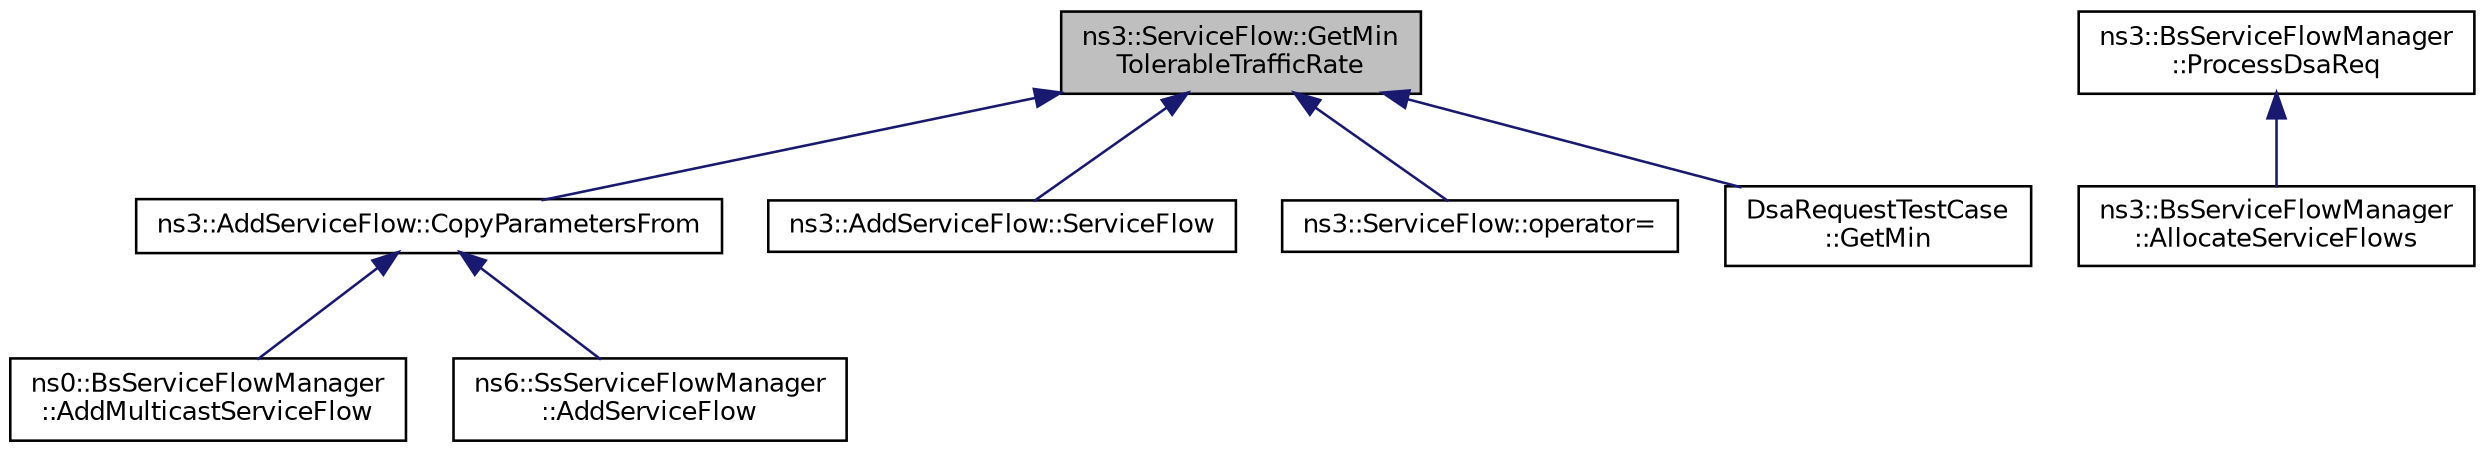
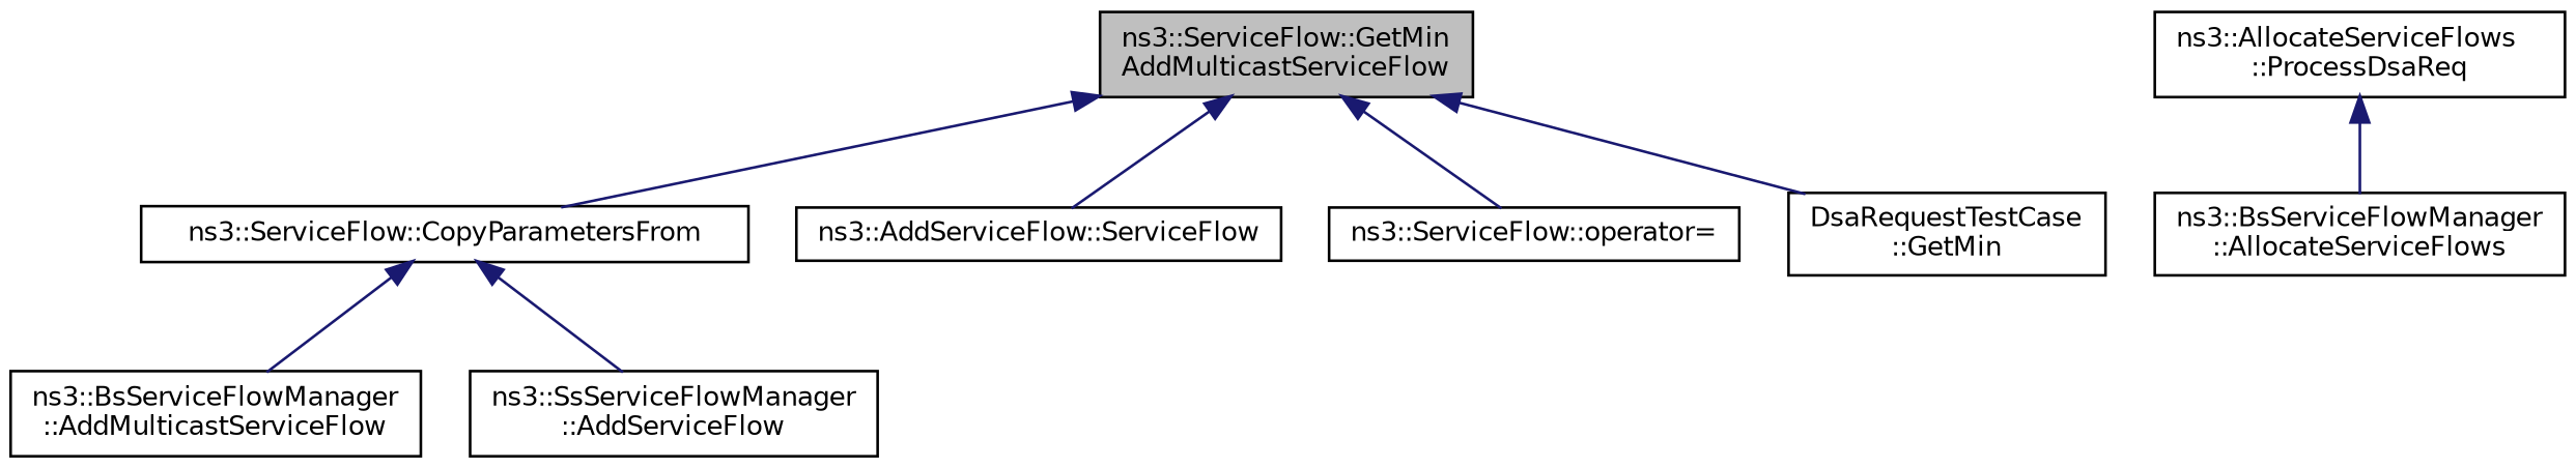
  digraph {
    rankdir=TB
    node [color=black fillcolor=white fontname=Helvetica fontsize=10 shape=record style=filled]
    edge [color=midnightblue dir=back fontname=Helvetica fontsize=10 labelfontname=Helvetica labelfontsize=10 style=solid]
-   n1 [fillcolor=grey75 fontcolor=black height=0.2 label="ns3::ServiceFlow::GetMin\lTolerableTrafficRate" width=0.4]
-   n2 [height=0.2 label="ns3::AddServiceFlow::CopyParametersFrom" width=0.4]
+   n1 [fillcolor=grey75 fontcolor=black height=0.2 label="ns3::ServiceFlow::GetMin\lAddMulticastServiceFlow" width=0.4]
+   n2 [height=0.2 label="ns3::ServiceFlow::CopyParametersFrom" width=0.4]
    n3 [height=0.2 label="ns3::AddServiceFlow::ServiceFlow" width=0.4]
    n4 [height=0.2 label="ns3::ServiceFlow::operator=" width=0.4]
    n5 [height=0.2 label="DsaRequestTestCase\l::GetMin" width=0.4]
-   n6 [height=0.2 label="ns0::BsServiceFlowManager\l::AddMulticastServiceFlow" width=0.4]
-   n7 [height=0.2 label="ns6::SsServiceFlowManager\l::AddServiceFlow" width=0.4]
-   n8 [height=0.2 label="ns3::BsServiceFlowManager\l::ProcessDsaReq" width=0.4]
+   n6 [height=0.2 label="ns3::BsServiceFlowManager\l::AddMulticastServiceFlow" width=0.4]
+   n7 [height=0.2 label="ns3::SsServiceFlowManager\l::AddServiceFlow" width=0.4]
+   n8 [height=0.2 label="ns3::AllocateServiceFlows\l::ProcessDsaReq" width=0.4]
    n9 [height=0.2 label="ns3::BsServiceFlowManager\l::AllocateServiceFlows" width=0.4]
    n1 -> n2
    n1 -> n3
    n1 -> n4
    n1 -> n5
    n2 -> n6
    n2 -> n7
    n8 -> n9
  }
